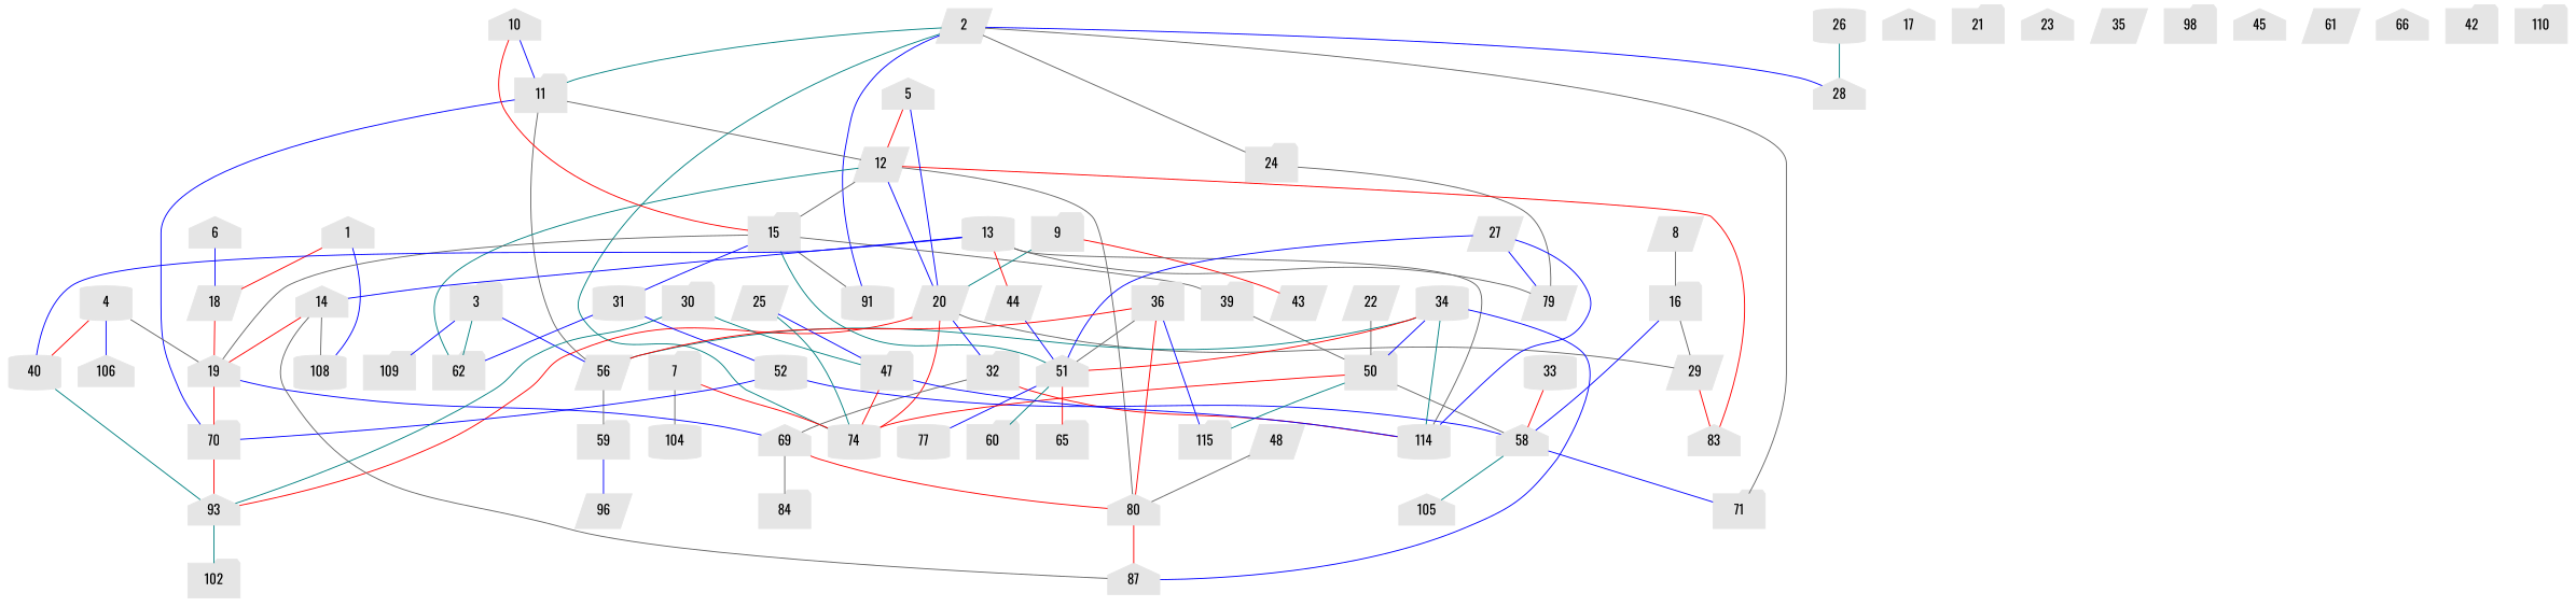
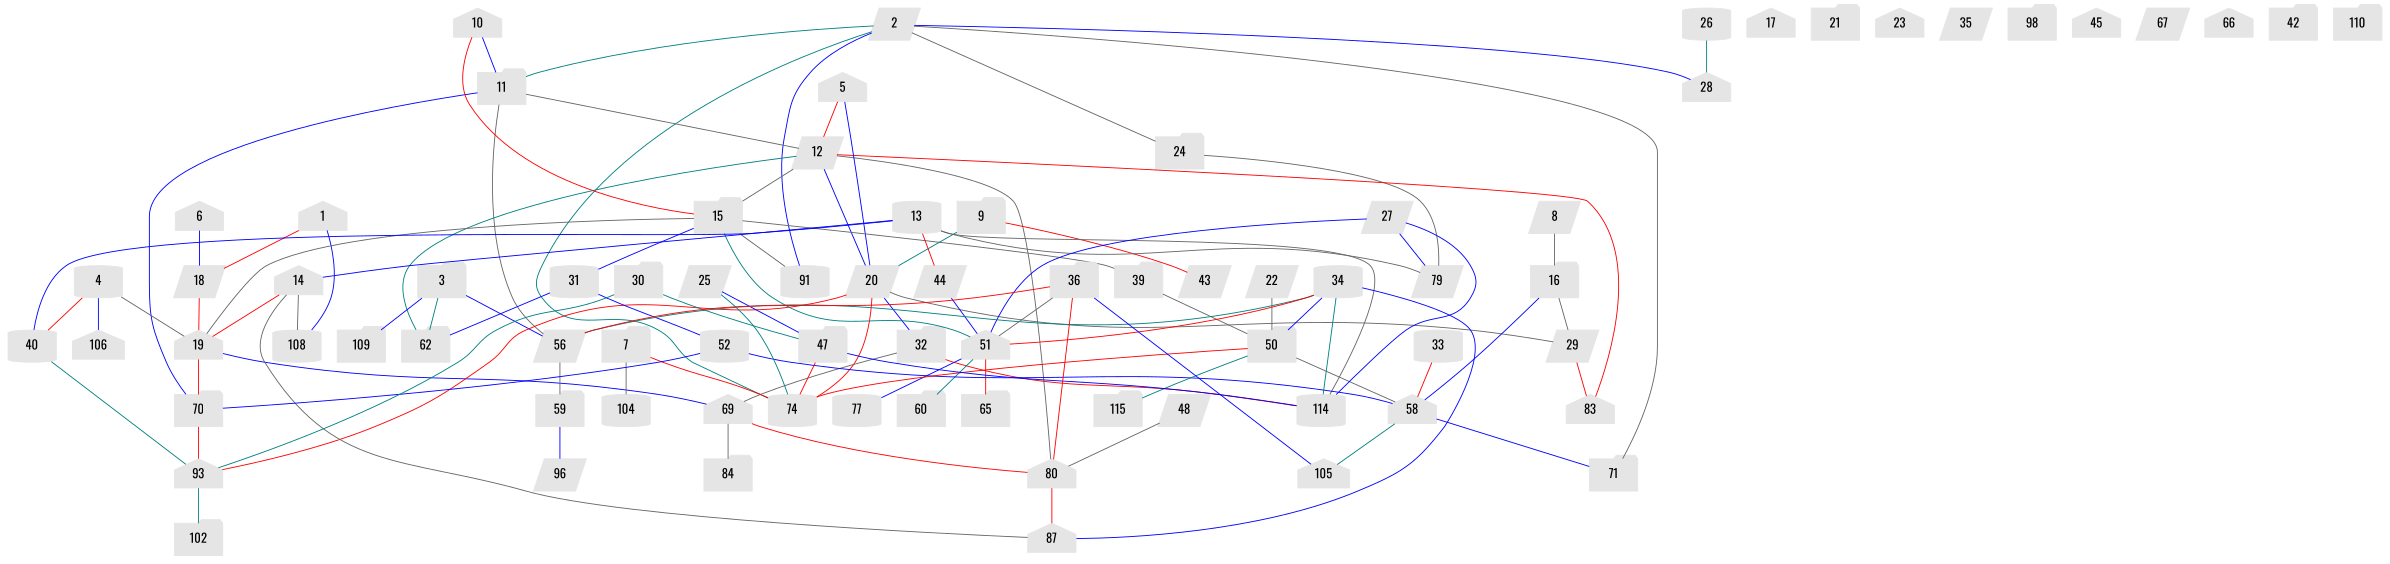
  graph {
    fontname=Oswald
    node [color=gray90 fontname=Oswald shape=folder style=filled]
    edge [color=blue fontname=Oswald]
    18 [shape=parallelogram super="+78"]
    19 [shape=house super="+53"]
    1 [shape=house]
    108 [shape=cylinder]
    2 [shape=parallelogram super="+112"]
    11 [super="+67"]
    24
    28 [shape=house]
    71
    74 [shape=cylinder super="+90"]
    91 [shape=cylinder super="+111"]
    56 [shape=parallelogram super="+63"]
    12 [shape=parallelogram super="+75"]
    70 [super="+76"]
    79 [shape=parallelogram]
    3 [super="+94"]
    62
    109
    59 [super="+113"]
    69 [shape=house]
    4 [shape=cylinder]
    40 [shape=cylinder super="+57"]
    106 [shape=house]
    93 [shape=house super="+101"]
    5 [shape=house super="+100"]
    20 [shape=parallelogram super="+98"]
    15 [super="+54"]
    80 [shape=house super="+85"]
    83 [shape=house]
    29 [shape=parallelogram super="+81"]
    32 [super="+37"]
    6 [shape=house super="+72"]
    7
    104 [shape=cylinder]
    16 [super="+64"]
    58 [shape=house super="+99"]
    8 [shape=parallelogram]
    9 [super="+46"]
    43 [shape=parallelogram]
    10 [shape=house]
    31 [shape=cylinder super="+95"]
    39
    51 [shape=house super="+86"]
    87 [shape=house super="+107"]
    13 [shape=cylinder super="+41"]
    14 [shape=house super="+68"]
    44 [shape=parallelogram super="+88"]
    114 [shape=cylinder]
    52 [shape=cylinder]
    50 [super="+55"]
    60
    65
    77 [shape=cylinder]
    105 [shape=house]
    17 [shape=house]
    84
    102
    21
    115
    22 [shape=parallelogram]
    23 [shape=house]
    25 [shape=parallelogram super="+89"]
    47 [super="+82"]
    26 [shape=cylinder]
    27 [shape=parallelogram super="+73"]
    30
    33 [shape=cylinder]
    34 [shape=cylinder super="+97"]
    35 [shape=parallelogram]
    36 [super="+42"]
    n71 [label=98]
    45 [shape=house]
    48 [shape=parallelogram]
    96 [shape=parallelogram]
-   61 [shape=parallelogram]
+   61 [shape=parallelogram label=67]
    66 [shape=house super="+103"]
    n77 [label=42]
    110
    18 -- 19 [color=red]
    19 -- 70 [color=red]
    19 -- 69
    1 -- 18 [color=red]
    1 -- 108
    2 -- 11 [color=teal]
    2 -- 24 [color=gray40]
    2 -- 28
    2 -- 71 [color=gray40]
    2 -- 74 [color=teal]
    2 -- 91
    11 -- 56 [color=gray40]
    11 -- 12 [color=gray40]
    11 -- 70
    24 -- 79 [color=gray40]
    56 -- 59 [color=gray40]
    12 -- 62 [color=teal]
    12 -- 20
    12 -- 15 [color=gray40]
    12 -- 80 [color=gray40]
    12 -- 83 [color=red]
    70 -- 93 [color=red]
    3 -- 56
    3 -- 62 [color=teal]
    3 -- 109
    59 -- 96
    69 -- 80 [color=red]
    69 -- 84 [color=gray40]
    4 -- 19 [color=gray40]
    4 -- 40 [color=red]
    4 -- 106
    40 -- 93 [color=teal]
    93 -- 102 [color=teal]
    5 -- 12 [color=red]
    5 -- 20
    20 -- 74 [color=red]
    20 -- 93 [color=red]
    20 -- 29 [color=gray40]
    20 -- 32
    15 -- 19 [color=gray40]
    15 -- 91 [color=gray40]
    15 -- 31
    15 -- 39 [color=gray40]
    15 -- 51 [color=teal]
    80 -- 87 [color=red]
    29 -- 83 [color=red]
    32 -- 69 [color=gray40]
    32 -- 114 [color=red]
    6 -- 18
    7 -- 74 [color=red]
    7 -- 104 [color=gray40]
    16 -- 29 [color=gray40]
    16 -- 58
    58 -- 71
    58 -- 105 [color=teal]
    8 -- 16 [color=gray40]
    9 -- 20 [color=teal]
    9 -- 43 [color=red]
    10 -- 11
    10 -- 15 [color=red]
    31 -- 62 [weight=2]
    31 -- 52
    39 -- 50 [color=gray40]
    51 -- 60 [color=teal]
    51 -- 65 [color=red]
    51 -- 77
    13 -- 79 [color=gray40]
    13 -- 40
    13 -- 14
    13 -- 44 [color=red]
    13 -- 114 [color=gray40]
    14 -- 19 [color=red]
    14 -- 108 [color=gray40]
    14 -- 87 [color=gray40]
    44 -- 51
    52 -- 70
    52 -- 58
    50 -- 74 [color=red]
    50 -- 58 [color=gray40]
    50 -- 115 [color=teal]
    22 -- 50 [color=gray40]
    25 -- 74 [color=teal]
    25 -- 47
    47 -- 74 [color=red]
    47 -- 114
    26 -- 28 [color=teal]
    27 -- 79
    27 -- 51
    27 -- 114
    30 -- 93 [color=teal]
    30 -- 47 [color=teal]
    33 -- 58 [color=red]
    34 -- 56 [color=teal]
    34 -- 51 [color=red]
    34 -- 87
    34 -- 114 [color=teal]
    34 -- 50
    36 -- 56 [color=red]
    36 -- 80 [color=red]
    36 -- 51 [color=gray40]
-   36 -- 115
+   36 -- 105
    48 -- 80 [color=gray40]
  }
